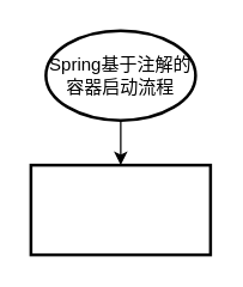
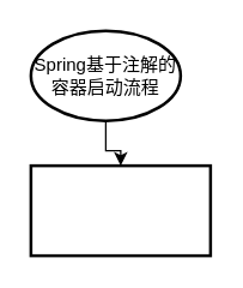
  <mxCell id="0" />
  <mxCell id="1" parent="0" />
  <mxCell id="2" value="" style="edgeStyle=orthogonalEdgeStyle;rounded=0;orthogonalLoop=1;jettySize=auto;html=1;" edge="1" parent="1" source="3" target="4"><mxGeometry relative="1" as="geometry" /></mxCell>
- <mxCell id="3" value="Spring基于注解的容器启动流程" style="strokeWidth=2;html=1;shape=mxgraph.flowchart.start_1;whiteSpace=wrap;" vertex="1" parent="1"><mxGeometry x="30" y="20" width="100" height="60" as="geometry" /></mxCell>
+ <mxCell id="3" value="Spring基于注解的容器启动流程" style="strokeWidth=2;html=1;shape=mxgraph.flowchart.start_1;whiteSpace=wrap;" vertex="1" parent="1"><mxGeometry x="20" y="20" width="100" height="60" as="geometry" /></mxCell>
  <mxCell id="4" value="" style="whiteSpace=wrap;html=1;strokeWidth=2;" vertex="1" parent="1"><mxGeometry x="20" y="110" width="120" height="60" as="geometry" /></mxCell>
